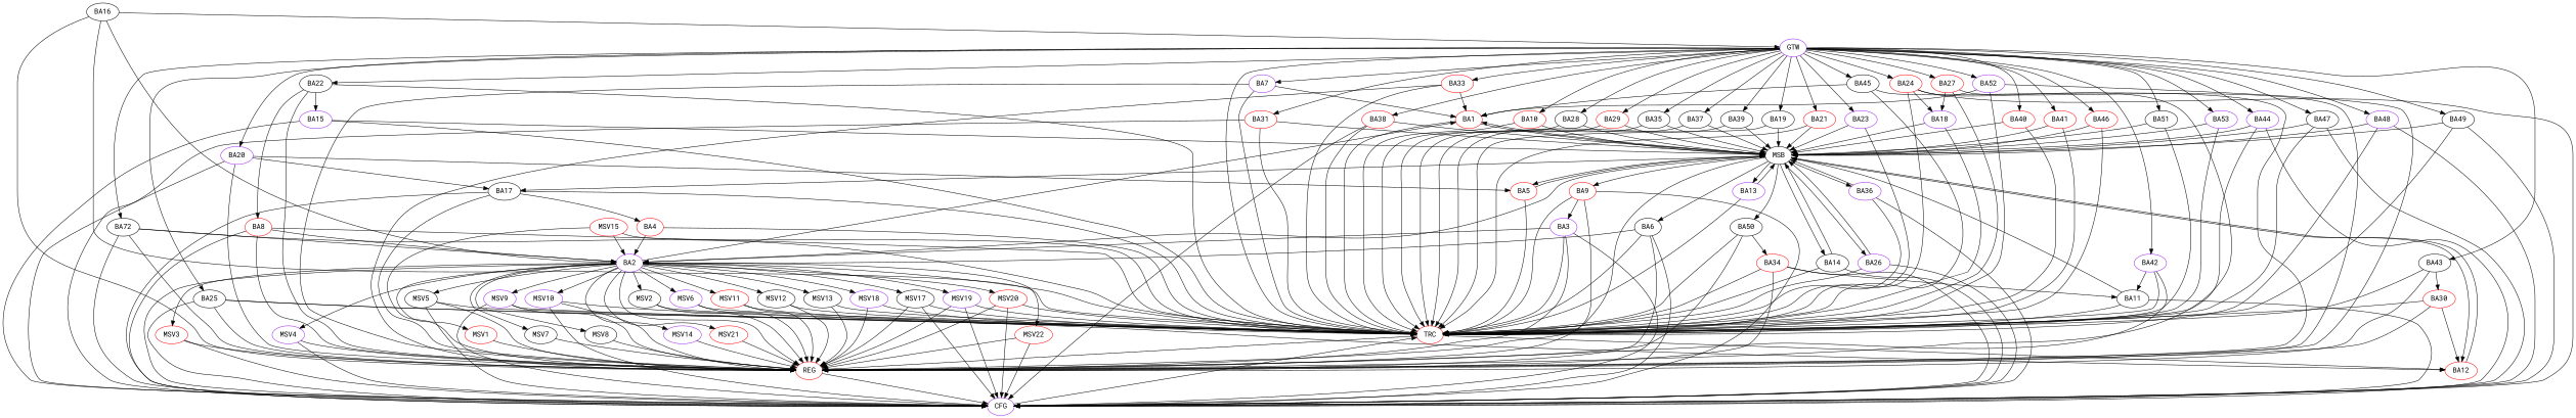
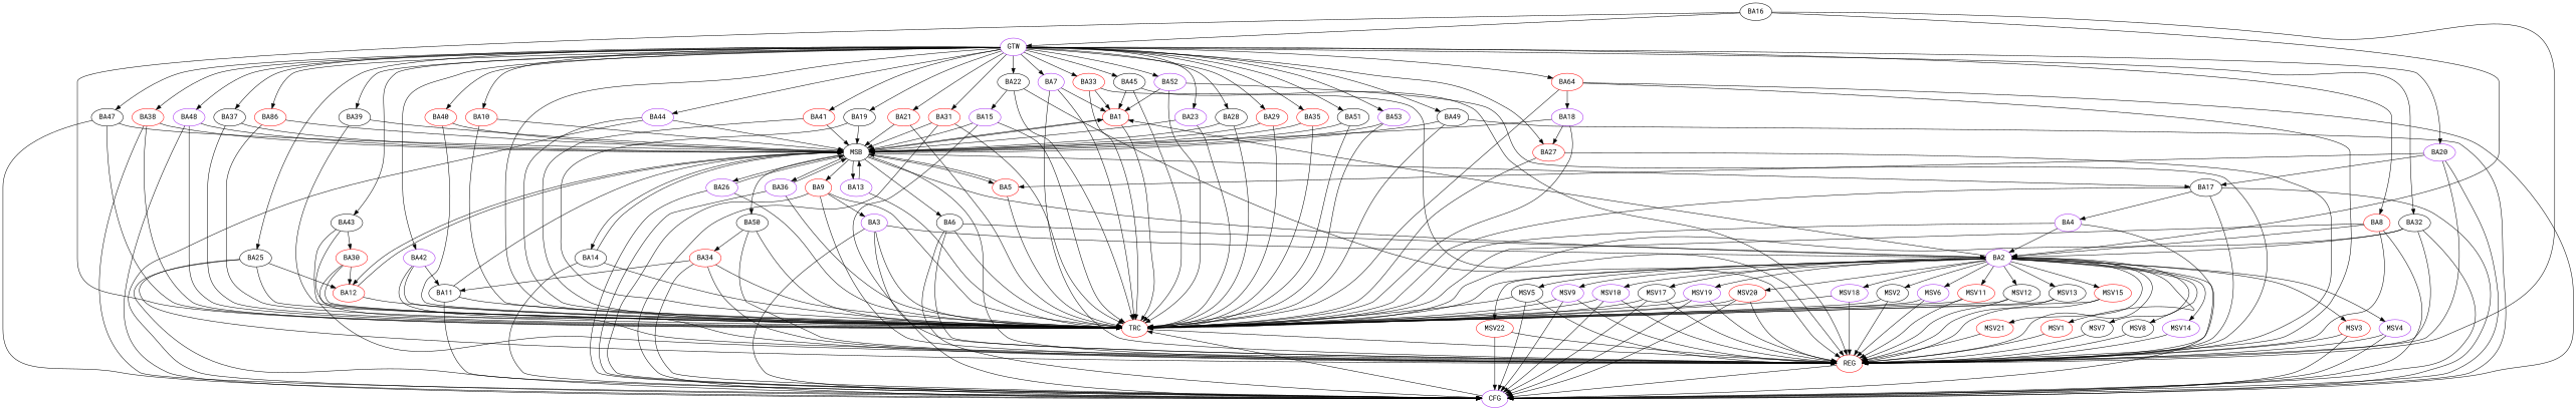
  strict digraph {
    fontname="Roboto Mono"
    node [color=red fontname="Roboto Mono"]
    edge [fontname="Roboto Mono"]
    n1 [label=BA1]
    n2 [color=black label=MSB]
    n3 [label=TRC]
    n4 [color=purple label=BA2]
    n5 [label=REG]
    n6 [label=BA5]
    n7 [color=black label=BA6]
    n8 [label=BA9]
    n9 [label=BA12]
    n10 [color=purple label=BA13]
    n11 [color=black label=BA14]
    n12 [color=black label=BA17]
    n13 [color=purple label=BA26]
    n14 [color=purple label=BA36]
    n15 [color=black label=BA50]
    n16 [color=purple label=CFG]
    n17 [label=MSV1]
    n18 [color=black label=MSV2]
    n19 [label=MSV3]
    n20 [color=purple label=MSV4]
    n21 [color=black label=MSV5]
    n22 [color=purple label=MSV6]
    n23 [color=black label=MSV7]
    n24 [color=black label=MSV8]
    n25 [color=purple label=MSV9]
    n26 [color=purple label=MSV10]
    n27 [label=MSV11]
    n28 [color=black label=MSV12]
    n29 [color=black label=MSV13]
    n30 [color=purple label=MSV14]
    n31 [label=MSV15]
    n32 [color=black label=MSV17]
    n33 [color=purple label=MSV18]
    n34 [color=purple label=MSV19]
    n35 [label=MSV20]
    n36 [label=MSV21]
    n37 [label=MSV22]
    n38 [color=purple label=BA3]
-   n39 [label=BA4]
+   n39 [color=purple label=BA4]
    n40 [color=purple label=BA7]
    n41 [label=BA8]
    n42 [label=BA10]
    n43 [color=black label=BA11]
    n44 [color=purple label=BA15]
    n45 [color=black label=BA16]
    n46 [color=purple label=GTW]
    n47 [color=purple label=BA18]
    n48 [color=black label=BA19]
    n49 [color=purple label=BA20]
    n50 [label=BA21]
    n51 [color=black label=BA22]
    n52 [color=purple label=BA23]
-   n53 [label=BA24]
+   n53 [label=BA64]
    n54 [color=black label=BA25]
    n55 [label=BA27]
    n56 [color=black label=BA28]
    n57 [label=BA29]
    n58 [label=BA30]
    n59 [label=BA31]
-   n60 [color=black label=BA72]
+   n60 [color=black label=BA32]
    n61 [label=BA33]
    n62 [label=BA34]
-   n63 [color=black label=BA35]
+   n63 [label=BA35]
    n64 [color=black label=BA37]
    n65 [label=BA38]
    n66 [color=black label=BA39]
    n67 [label=BA40]
    n68 [label=BA41]
    n69 [color=purple label=BA42]
    n70 [color=black label=BA43]
    n71 [color=purple label=BA44]
    n72 [color=black label=BA45]
-   n73 [label=BA46]
+   n73 [label=BA86]
    n74 [color=black label=BA47]
    n75 [color=purple label=BA48]
    n76 [color=black label=BA49]
    n77 [color=black label=BA51]
    n78 [color=purple label=BA52]
    n79 [color=purple label=BA53]
    n1 -> n2
    n1 -> n3
    n2 -> n1
    n2 -> n4
    n2 -> n5
    n2 -> n6
    n2 -> n7
    n2 -> n8
    n2 -> n9
    n2 -> n10
    n2 -> n11
    n2 -> n12
    n2 -> n13
    n2 -> n14
    n2 -> n15
    n3 -> n5
    n4 -> n1
    n4 -> n3
    n4 -> n5
    n4 -> n16
    n4 -> n17
    n4 -> n18
    n4 -> n19
    n4 -> n20
    n4 -> n21
    n4 -> n22
    n4 -> n23
    n4 -> n24
    n4 -> n25
    n4 -> n26
    n4 -> n27
    n4 -> n28
    n4 -> n29
    n4 -> n30
-   n31 -> n4
+   n4 -> n31
    n4 -> n32
    n4 -> n33
    n4 -> n34
    n4 -> n35
    n4 -> n36
    n4 -> n37
    n5 -> n16
    n6 -> n2
    n6 -> n3
    n7 -> n3
    n7 -> n4
    n7 -> n5
    n7 -> n16
    n8 -> n3
    n8 -> n5
    n8 -> n16
    n8 -> n38
    n9 -> n2
-   n3 -> n9
+   n9 -> n3
    n10 -> n2
    n10 -> n3
    n11 -> n2
    n11 -> n3
    n11 -> n16
    n12 -> n3
    n12 -> n5
    n12 -> n16
    n12 -> n39
    n13 -> n2
    n13 -> n3
    n13 -> n16
    n14 -> n2
    n14 -> n3
    n14 -> n16
    n15 -> n3
    n15 -> n5
    n15 -> n62
    n16 -> n3
    n17 -> n5
    n18 -> n3
    n18 -> n5
    n19 -> n5
    n19 -> n16
    n20 -> n5
    n20 -> n16
    n21 -> n3
    n21 -> n5
    n21 -> n16
    n22 -> n3
    n22 -> n5
    n23 -> n5
    n24 -> n5
    n25 -> n3
    n25 -> n5
    n25 -> n16
    n26 -> n3
    n26 -> n5
    n26 -> n16
    n27 -> n3
    n27 -> n5
    n28 -> n3
    n28 -> n5
    n29 -> n3
    n29 -> n5
    n30 -> n5
    n31 -> n3
    n31 -> n5
    n32 -> n3
    n32 -> n5
    n32 -> n16
    n33 -> n3
    n33 -> n5
    n34 -> n3
    n34 -> n5
    n34 -> n16
    n35 -> n3
    n35 -> n5
    n35 -> n16
    n36 -> n5
    n37 -> n5
    n37 -> n16
    n38 -> n3
    n38 -> n4
    n38 -> n5
    n38 -> n16
    n39 -> n3
    n39 -> n4
+   n39 -> n5
    n40 -> n1
    n40 -> n3
    n40 -> n5
    n41 -> n3
    n41 -> n4
    n41 -> n5
    n41 -> n16
    n42 -> n2
    n42 -> n3
    n43 -> n2
    n43 -> n3
    n43 -> n16
    n44 -> n2
    n44 -> n3
    n44 -> n16
    n45 -> n3
    n45 -> n4
    n45 -> n5
    n45 -> n46
    n46 -> n3
    n46 -> n40
-   n51 -> n41
+   n46 -> n41
    n46 -> n42
    n46 -> n48
    n46 -> n49
    n46 -> n50
    n46 -> n51
    n46 -> n52
    n46 -> n53
    n46 -> n54
    n46 -> n55
    n46 -> n56
    n46 -> n57
    n46 -> n59
    n46 -> n60
    n46 -> n61
    n46 -> n63
    n46 -> n64
    n46 -> n65
    n46 -> n66
    n46 -> n67
    n46 -> n68
    n46 -> n69
    n46 -> n70
    n46 -> n71
    n46 -> n72
    n46 -> n73
    n46 -> n74
    n46 -> n75
    n46 -> n76
    n46 -> n77
    n46 -> n78
    n46 -> n79
    n47 -> n2
    n47 -> n3
    n48 -> n2
    n48 -> n3
    n49 -> n5
    n49 -> n6
    n49 -> n12
    n49 -> n16
    n50 -> n2
    n50 -> n3
    n51 -> n3
    n51 -> n5
    n51 -> n44
    n52 -> n2
    n52 -> n3
    n53 -> n3
    n53 -> n5
    n53 -> n16
    n53 -> n47
    n54 -> n3
    n54 -> n5
    n54 -> n9
    n54 -> n16
    n55 -> n3
    n55 -> n5
-   n55 -> n47
+   n47 -> n55
    n56 -> n2
    n56 -> n3
    n57 -> n2
    n57 -> n3
    n58 -> n3
    n58 -> n5
    n58 -> n9
    n59 -> n2
    n59 -> n3
    n59 -> n16
    n60 -> n3
    n60 -> n4
    n60 -> n5
    n60 -> n16
    n61 -> n1
    n61 -> n3
    n61 -> n5
    n62 -> n3
    n62 -> n5
    n62 -> n16
    n62 -> n43
    n63 -> n2
    n63 -> n3
    n64 -> n2
    n64 -> n3
    n65 -> n2
    n65 -> n3
    n65 -> n16
    n66 -> n2
    n66 -> n3
    n67 -> n2
    n67 -> n3
    n68 -> n2
    n68 -> n3
    n69 -> n3
    n69 -> n5
    n69 -> n43
    n70 -> n3
    n70 -> n5
    n70 -> n58
    n71 -> n2
    n71 -> n3
    n71 -> n16
    n72 -> n1
    n72 -> n3
    n72 -> n5
    n73 -> n2
    n73 -> n3
    n74 -> n2
    n74 -> n3
    n74 -> n16
    n75 -> n2
    n75 -> n3
    n75 -> n16
    n76 -> n2
    n76 -> n3
    n76 -> n16
    n77 -> n2
    n77 -> n3
    n78 -> n1
    n78 -> n3
    n78 -> n5
    n79 -> n2
    n79 -> n3
  }
